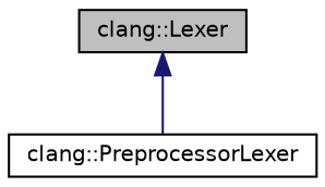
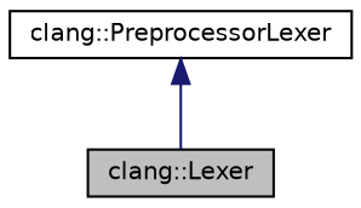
  digraph {
    node [color=black fontname=Helvetica fontsize=10 shape=record]
    n1 [fillcolor=grey75 fontcolor=black height=0.2 label="clang::Lexer" style=filled width=0.4]
    n2 [height=0.2 label="clang::PreprocessorLexer" width=0.4]
-   n1 -> n2 [color=midnightblue dir=back fontname=Helvetica fontsize=10 labelfontname=Helvetica labelfontsize=10 style=solid]
+   n2 -> n1 [color=midnightblue dir=back fontname=Helvetica fontsize=10 labelfontname=Helvetica labelfontsize=10 style=solid]
  }
